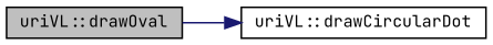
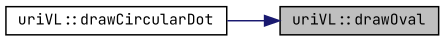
  digraph {
    rankdir=LR
    fontname="JetBrains Mono"
    node [color=black fontname="JetBrains Mono" fontsize=10 shape=record style=filled]
    n1 [fillcolor=grey75 fontcolor=black height=0.2 label="uriVL::drawOval" width=0.4]
    n2 [fillcolor=white height=0.2 label="uriVL::drawCircularDot" width=0.4]
-   n1 -> n2 [color=midnightblue fontname="JetBrains Mono" fontsize=10 labelfontname=Helvetica labelfontsize=10 style=solid]
+   n2 -> n1 [color=midnightblue fontname="JetBrains Mono" fontsize=10 labelfontname=Helvetica labelfontsize=10 style=solid]
  }
